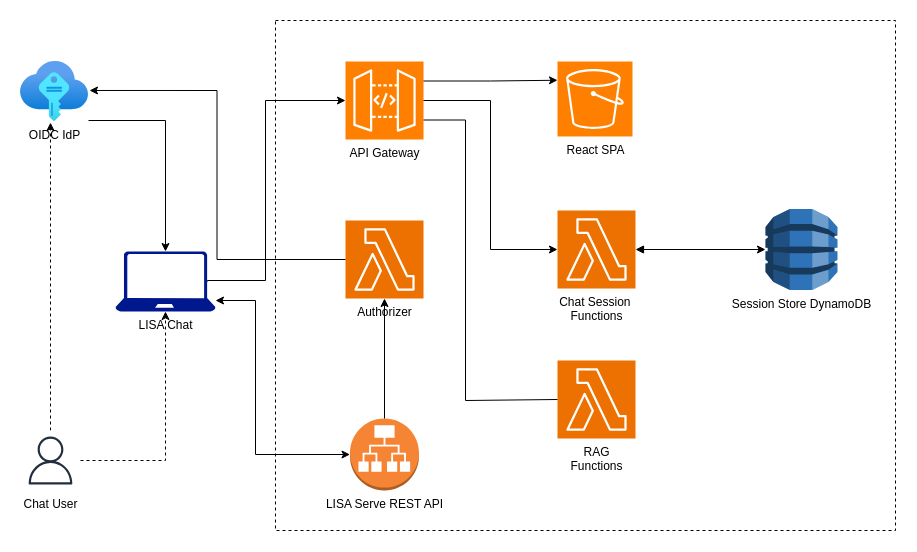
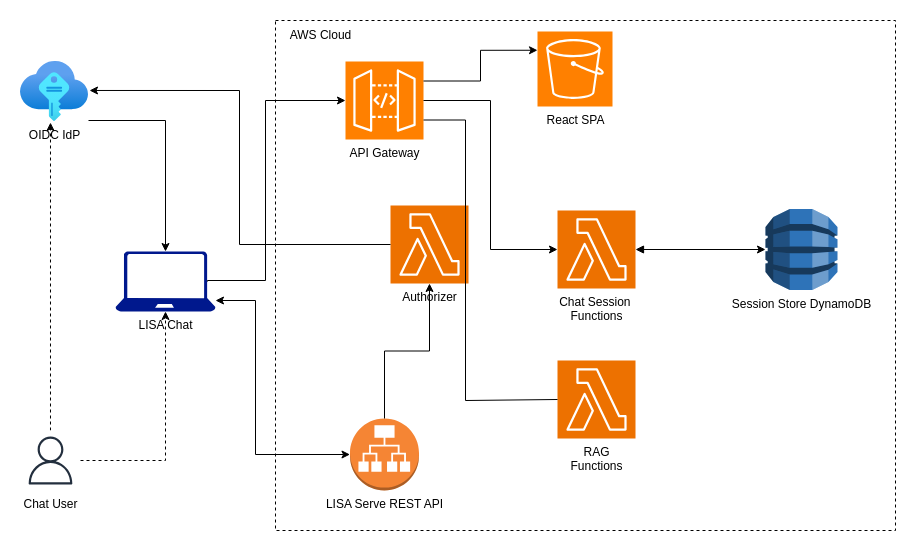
  <mxCell id="0" />
  <mxCell id="1" parent="0" />
  <mxCell id="2" value="" style="rounded=0;whiteSpace=wrap;html=1;fillColor=none;dashed=1;" parent="1" vertex="1"><mxGeometry x="275" y="20" width="620" height="510" as="geometry" /></mxCell>
  <mxCell id="3" style="edgeStyle=orthogonalEdgeStyle;rounded=0;orthogonalLoop=1;jettySize=auto;html=1;entryX=0.441;entryY=1.017;entryDx=0;entryDy=0;entryPerimeter=0;dashed=1;" parent="1" source="4" target="9" edge="1"><mxGeometry relative="1" as="geometry" /></mxCell>
  <mxCell id="4" value="Chat User" style="sketch=0;outlineConnect=0;fontColor=#000000;gradientColor=none;strokeColor=#232F3E;fillColor=#ffffff;dashed=0;verticalLabelPosition=bottom;verticalAlign=top;align=center;html=1;fontSize=12;fontStyle=0;aspect=fixed;shape=mxgraph.aws4.resourceIcon;resIcon=mxgraph.aws4.user;" parent="1" vertex="1"><mxGeometry x="20" y="430" width="60" height="60" as="geometry" /></mxCell>
+ <mxCell id="5" value="AWS Cloud" style="text;html=1;align=center;verticalAlign=middle;resizable=0;points=[];autosize=1;strokeColor=none;fillColor=none;" parent="1" vertex="1"><mxGeometry x="275" y="20" width="90" height="30" as="geometry" /></mxCell>
  <mxCell id="6" style="edgeStyle=orthogonalEdgeStyle;rounded=0;orthogonalLoop=1;jettySize=auto;html=1;dashed=1;" parent="1" source="4" target="11" edge="1"><mxGeometry relative="1" as="geometry"><mxPoint x="245" y="317" as="targetPoint" /></mxGeometry></mxCell>
- <mxCell id="7" value="React SPA" style="sketch=0;points=[[0,0,0],[0.25,0,0],[0.5,0,0],[0.75,0,0],[1,0,0],[0,1,0],[0.25,1,0],[0.5,1,0],[0.75,1,0],[1,1,0],[0,0.25,0],[0,0.5,0],[0,0.75,0],[1,0.25,0],[1,0.5,0],[1,0.75,0]];outlineConnect=0;fontColor=#000000;gradientColor=none;gradientDirection=north;fillColor=#ff8000;strokeColor=#ffffff;dashed=0;verticalLabelPosition=bottom;verticalAlign=top;align=center;html=1;fontSize=12;fontStyle=0;aspect=fixed;shape=mxgraph.aws4.resourceIcon;resIcon=mxgraph.aws4.s3;" parent="1" vertex="1"><mxGeometry x="557" y="61" width="75" height="75" as="geometry" /></mxCell>
+ <mxCell id="7" value="React SPA" style="sketch=0;points=[[0,0,0],[0.25,0,0],[0.5,0,0],[0.75,0,0],[1,0,0],[0,1,0],[0.25,1,0],[0.5,1,0],[0.75,1,0],[1,1,0],[0,0.25,0],[0,0.5,0],[0,0.75,0],[1,0.25,0],[1,0.5,0],[1,0.75,0]];outlineConnect=0;fontColor=#000000;gradientColor=none;gradientDirection=north;fillColor=#ff8000;strokeColor=#ffffff;dashed=0;verticalLabelPosition=bottom;verticalAlign=top;align=center;html=1;fontSize=12;fontStyle=0;aspect=fixed;shape=mxgraph.aws4.resourceIcon;resIcon=mxgraph.aws4.s3;" parent="1" vertex="1"><mxGeometry x="537" y="31" width="75" height="75" as="geometry" /></mxCell>
  <mxCell id="8" style="edgeStyle=orthogonalEdgeStyle;rounded=0;orthogonalLoop=1;jettySize=auto;html=1;" parent="1" source="9" target="11" edge="1"><mxGeometry relative="1" as="geometry"><Array as="points"><mxPoint x="165" y="120" /></Array></mxGeometry></mxCell>
  <mxCell id="9" value="OIDC IdP" style="image;aspect=fixed;html=1;points=[];align=center;fontSize=12;image=img/lib/azure2/other/SSH_Keys.svg;labelBackgroundColor=none;fontColor=#000000;" parent="1" vertex="1"><mxGeometry x="20" y="61" width="68" height="60" as="geometry" /></mxCell>
  <mxCell id="10" style="edgeStyle=orthogonalEdgeStyle;rounded=0;orthogonalLoop=1;jettySize=auto;html=1;entryX=0;entryY=0.5;entryDx=0;entryDy=0;entryPerimeter=0;startArrow=classic;startFill=1;" parent="1" source="11" target="12" edge="1"><mxGeometry relative="1" as="geometry"><Array as="points"><mxPoint x="255" y="300" /><mxPoint x="255" y="454" /></Array></mxGeometry></mxCell>
  <mxCell id="11" value="LISA Chat" style="sketch=0;aspect=fixed;pointerEvents=1;shadow=0;dashed=0;html=1;strokeColor=none;labelPosition=center;verticalLabelPosition=bottom;verticalAlign=top;align=center;fillColor=#00188D;shape=mxgraph.azure.laptop" parent="1" vertex="1"><mxGeometry x="115" y="251" width="100" height="60" as="geometry" /></mxCell>
  <mxCell id="12" value="LISA Serve REST API" style="outlineConnect=0;dashed=0;verticalLabelPosition=bottom;verticalAlign=top;align=center;html=1;shape=mxgraph.aws3.application_load_balancer;fillColor=#F58534;gradientColor=none;" parent="1" vertex="1"><mxGeometry x="349.5" y="418" width="69" height="72" as="geometry" /></mxCell>
- <mxCell id="13" value="Authorizer" style="sketch=0;points=[[0,0,0],[0.25,0,0],[0.5,0,0],[0.75,0,0],[1,0,0],[0,1,0],[0.25,1,0],[0.5,1,0],[0.75,1,0],[1,1,0],[0,0.25,0],[0,0.5,0],[0,0.75,0],[1,0.25,0],[1,0.5,0],[1,0.75,0]];outlineConnect=0;fontColor=#000000;fillColor=#ED7100;strokeColor=#ffffff;dashed=0;verticalLabelPosition=bottom;verticalAlign=top;align=center;html=1;fontSize=12;fontStyle=0;aspect=fixed;shape=mxgraph.aws4.resourceIcon;resIcon=mxgraph.aws4.lambda;" parent="1" vertex="1"><mxGeometry x="345" y="220" width="78" height="78" as="geometry" /></mxCell>
+ <mxCell id="13" value="Authorizer" style="sketch=0;points=[[0,0,0],[0.25,0,0],[0.5,0,0],[0.75,0,0],[1,0,0],[0,1,0],[0.25,1,0],[0.5,1,0],[0.75,1,0],[1,1,0],[0,0.25,0],[0,0.5,0],[0,0.75,0],[1,0.25,0],[1,0.5,0],[1,0.75,0]];outlineConnect=0;fontColor=#000000;fillColor=#ED7100;strokeColor=#ffffff;dashed=0;verticalLabelPosition=bottom;verticalAlign=top;align=center;html=1;fontSize=12;fontStyle=0;aspect=fixed;shape=mxgraph.aws4.resourceIcon;resIcon=mxgraph.aws4.lambda;" parent="1" vertex="1"><mxGeometry x="390" y="205" width="78" height="78" as="geometry" /></mxCell>
  <mxCell id="14" value="Session Store DynamoDB" style="outlineConnect=0;dashed=0;verticalLabelPosition=bottom;verticalAlign=top;align=center;html=1;shape=mxgraph.aws3.dynamo_db;fillColor=#2E73B8;gradientColor=none;" parent="1" vertex="1"><mxGeometry x="765" y="208.5" width="72" height="81" as="geometry" /></mxCell>
  <mxCell id="15" style="edgeStyle=orthogonalEdgeStyle;rounded=0;orthogonalLoop=1;jettySize=auto;html=1;entryX=0;entryY=0.5;entryDx=0;entryDy=0;entryPerimeter=0;startArrow=block;startFill=1;" parent="1" source="16" target="14" edge="1"><mxGeometry relative="1" as="geometry" /></mxCell>
  <mxCell id="16" value="&lt;div&gt;Chat Session&amp;nbsp;&lt;/div&gt;&lt;div&gt;Functions&lt;/div&gt;" style="sketch=0;points=[[0,0,0],[0.25,0,0],[0.5,0,0],[0.75,0,0],[1,0,0],[0,1,0],[0.25,1,0],[0.5,1,0],[0.75,1,0],[1,1,0],[0,0.25,0],[0,0.5,0],[0,0.75,0],[1,0.25,0],[1,0.5,0],[1,0.75,0]];outlineConnect=0;fontColor=#000000;fillColor=#ED7100;strokeColor=#ffffff;dashed=0;verticalLabelPosition=bottom;verticalAlign=top;align=center;html=1;fontSize=12;fontStyle=0;aspect=fixed;shape=mxgraph.aws4.resourceIcon;resIcon=mxgraph.aws4.lambda;" parent="1" vertex="1"><mxGeometry x="557" y="210" width="78" height="78" as="geometry" /></mxCell>
  <mxCell id="17" value="RAG &lt;br&gt;&lt;div&gt;Functions&lt;/div&gt;" style="sketch=0;points=[[0,0,0],[0.25,0,0],[0.5,0,0],[0.75,0,0],[1,0,0],[0,1,0],[0.25,1,0],[0.5,1,0],[0.75,1,0],[1,1,0],[0,0.25,0],[0,0.5,0],[0,0.75,0],[1,0.25,0],[1,0.5,0],[1,0.75,0]];outlineConnect=0;fontColor=#000000;fillColor=#ED7100;strokeColor=#ffffff;dashed=0;verticalLabelPosition=bottom;verticalAlign=top;align=center;html=1;fontSize=12;fontStyle=0;aspect=fixed;shape=mxgraph.aws4.resourceIcon;resIcon=mxgraph.aws4.lambda;" parent="1" vertex="1"><mxGeometry x="557" y="360" width="78" height="78" as="geometry" /></mxCell>
  <mxCell id="18" value="&lt;div&gt;API Gateway&lt;br&gt;&lt;/div&gt;" style="sketch=0;points=[[0,0,0],[0.25,0,0],[0.5,0,0],[0.75,0,0],[1,0,0],[0,1,0],[0.25,1,0],[0.5,1,0],[0.75,1,0],[1,1,0],[0,0.25,0],[0,0.5,0],[0,0.75,0],[1,0.25,0],[1,0.5,0],[1,0.75,0]];outlineConnect=0;fontColor=#000000;fillColor=#ff8000;strokeColor=#ffffff;dashed=0;verticalLabelPosition=bottom;verticalAlign=top;align=center;html=1;fontSize=12;fontStyle=0;aspect=fixed;shape=mxgraph.aws4.resourceIcon;resIcon=mxgraph.aws4.api_gateway;gradientColor=none;" parent="1" vertex="1"><mxGeometry x="345" y="61" width="78" height="78" as="geometry" /></mxCell>
  <mxCell id="19" style="edgeStyle=orthogonalEdgeStyle;rounded=0;orthogonalLoop=1;jettySize=auto;html=1;exitX=0;exitY=0.5;exitDx=0;exitDy=0;exitPerimeter=0;entryX=1;entryY=0.5;entryDx=0;entryDy=0;entryPerimeter=0;startArrow=classic;startFill=1;endArrow=none;endFill=0;" edge="1" parent="1" source="16" target="18"><mxGeometry relative="1" as="geometry" /></mxCell>
  <mxCell id="20" style="edgeStyle=orthogonalEdgeStyle;rounded=0;orthogonalLoop=1;jettySize=auto;html=1;exitX=1;exitY=0.25;exitDx=0;exitDy=0;exitPerimeter=0;entryX=0;entryY=0.25;entryDx=0;entryDy=0;entryPerimeter=0;" edge="1" parent="1" source="18" target="7"><mxGeometry relative="1" as="geometry" /></mxCell>
  <mxCell id="21" style="edgeStyle=orthogonalEdgeStyle;rounded=0;orthogonalLoop=1;jettySize=auto;html=1;entryX=0.5;entryY=1;entryDx=0;entryDy=0;entryPerimeter=0;" edge="1" parent="1" source="12" target="13"><mxGeometry relative="1" as="geometry" /></mxCell>
  <mxCell id="22" style="edgeStyle=orthogonalEdgeStyle;rounded=0;orthogonalLoop=1;jettySize=auto;html=1;exitX=0;exitY=0.5;exitDx=0;exitDy=0;exitPerimeter=0;entryX=1.015;entryY=0.483;entryDx=0;entryDy=0;entryPerimeter=0;" edge="1" parent="1" source="13" target="9"><mxGeometry relative="1" as="geometry" /></mxCell>
  <mxCell id="23" style="edgeStyle=orthogonalEdgeStyle;rounded=0;orthogonalLoop=1;jettySize=auto;html=1;exitX=0.92;exitY=0.5;exitDx=0;exitDy=0;exitPerimeter=0;entryX=0;entryY=0.5;entryDx=0;entryDy=0;entryPerimeter=0;" edge="1" parent="1" source="11" target="18"><mxGeometry relative="1" as="geometry"><Array as="points"><mxPoint x="207" y="280" /><mxPoint x="265" y="280" /><mxPoint x="265" y="100" /></Array></mxGeometry></mxCell>
  <mxCell id="24" style="edgeStyle=orthogonalEdgeStyle;rounded=0;orthogonalLoop=1;jettySize=auto;html=1;exitX=1;exitY=0.75;exitDx=0;exitDy=0;exitPerimeter=0;entryX=0;entryY=0.5;entryDx=0;entryDy=0;entryPerimeter=0;endArrow=none;" edge="1" parent="1" source="18" target="17"><mxGeometry relative="1" as="geometry"><Array as="points"><mxPoint x="465" y="120" /><mxPoint x="465" y="400" /></Array></mxGeometry></mxCell>
  <mxCell id="25" style="edgeStyle=orthogonalEdgeStyle;rounded=0;orthogonalLoop=1;jettySize=auto;html=1;exitX=0.5;exitY=1;exitDx=0;exitDy=0;" edge="1" parent="1" source="2" target="2"><mxGeometry relative="1" as="geometry" /></mxCell>
